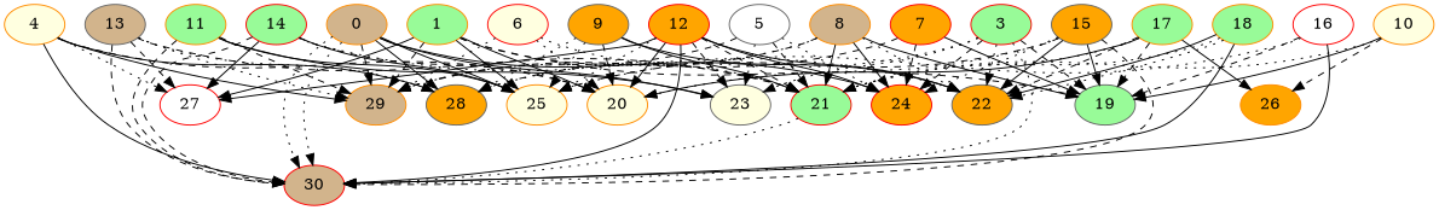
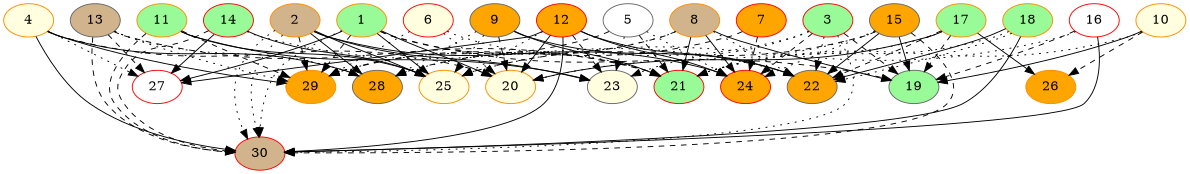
  digraph {
    node [alpha=0.06 color=darkorange fillcolor=palegreen style=filled]
    edge [style=solid]
    1 [alpha=0.14 expect_size=15349760]
    19 [alpha=0.09 color=gray40 expect_size=26782720]
    20 [alpha=0.11 expect_size=25850880 fillcolor=lightyellow]
    21 [alpha=0.18 color=red expect_size=40940544]
    25 [alpha=0.19 expect_size=7924736 fillcolor=lightyellow]
    27 [alpha=0.01 color=red expect_size=25355264 fillcolor=white]
-   29 [alpha=0.18 expect_size=47134720 fillcolor=tan]
+   29 [alpha=0.18 expect_size=47134720 fillcolor=orange]
    30 [alpha=0.00 color=red expect_size=21947392 fillcolor=tan]
-   2 [alpha=0.17 expect_size=35116032 fillcolor=tan label=0]
+   2 [alpha=0.17 expect_size=35116032 fillcolor=tan]
    23 [alpha=0.14 color=gray40 expect_size=26587136 fillcolor=lightyellow]
    24 [alpha=0.05 color=red expect_size=36467712 fillcolor=orange]
    28 [alpha=0.20 color=gray40 expect_size=29541376 fillcolor=orange]
    3 [alpha=0.11 color=red expect_size=49185792]
    22 [alpha=0.17 color=gray40 expect_size=8748032 fillcolor=orange]
    4 [expect_size=35878912 fillcolor=lightyellow]
    5 [color=gray40 expect_size=13743104 fillcolor=white]
    6 [alpha=0.05 color=red expect_size=29216768 fillcolor=lightyellow]
    7 [alpha=0.09 color=red expect_size=36471808 fillcolor=orange]
    8 [alpha=0.01 expect_size=8370176 fillcolor=tan]
    9 [alpha=0.20 color=gray40 expect_size=50428928 fillcolor=orange]
    10 [expect_size=15013888 fillcolor=lightyellow]
    26 [alpha=0.03 expect_size=21694464 fillcolor=orange]
    11 [expect_size=6693888]
    12 [alpha=0.08 color=red expect_size=39240704 fillcolor=orange]
    13 [alpha=0.04 color=gray40 expect_size=31619072 fillcolor=tan]
    14 [alpha=0.08 color=red expect_size=9318400]
    15 [color=gray40 expect_size=23197696 fillcolor=orange]
    16 [alpha=0.02 color=red expect_size=37910528 fillcolor=white]
    17 [alpha=0.02 expect_size=50682880]
    18 [alpha=0.07 expect_size=25050112]
    1 -> 19 [style=dashed]
    1 -> 20
    1 -> 21 [style=dashed]
    1 -> 25
    1 -> 27
    1 -> 29 [style=dashed]
-   21 -> 30 [style=dotted]
+   1 -> 30 [style=dotted]
    2 -> 25
    2 -> 29 [style=dashed]
    2 -> 30 [style=dotted]
    2 -> 30 [style=dotted]
    2 -> 23
    2 -> 24
    2 -> 28
    3 -> 19 [style=dashed]
    3 -> 30 [style=dotted]
    3 -> 23 [style=dotted]
    3 -> 24 [style=dashed]
    3 -> 28 [style=dotted]
    3 -> 22 [style=dotted]
    4 -> 20 [style=dashed]
    4 -> 27 [style=dotted]
    4 -> 29
    4 -> 30
    4 -> 28
    5 -> 21 [style=dashed]
    5 -> 29 [style=dashed]
    5 -> 23 [style=dotted]
    5 -> 24 [style=dotted]
    6 -> 20 [style=dotted]
    6 -> 21 [style=dotted]
    6 -> 29 [style=dotted]
-   7 -> 19
    7 -> 29 [style=dashed]
    7 -> 24 [style=dashed]
    8 -> 19
    8 -> 21
    8 -> 29 [style=dotted]
    8 -> 24
    8 -> 28 [style=dashed]
    8 -> 22 [style=dotted]
    9 -> 20 [style=dashed]
    9 -> 21
    9 -> 25 [style=dotted]
    9 -> 28 [style=dotted]
    9 -> 22
    10 -> 19
    10 -> 21 [style=dotted]
    10 -> 26 [style=dashed]
    11 -> 25
    11 -> 29 [style=dashed]
    11 -> 30 [style=dashed]
    11 -> 23
    12 -> 20
-   12 -> 21 [style=dashed]
    12 -> 25 [style=dotted]
    12 -> 27
    12 -> 30
    12 -> 23 [style=dashed]
    12 -> 24
    12 -> 22
    13 -> 21 [style=dashed]
    13 -> 27 [style=dashed]
    13 -> 29 [style=dotted]
    13 -> 30 [style=dashed]
    13 -> 28 [style=dotted]
-   14 -> 20 [style=dashed]
    14 -> 25
    14 -> 27
    14 -> 30 [style=dashed]
    14 -> 22 [style=dotted]
    15 -> 19
    15 -> 20 [style=dotted]
    15 -> 25 [style=dashed]
    15 -> 30 [style=dashed]
    15 -> 24 [style=dotted]
    15 -> 22
    16 -> 19 [style=dashed]
    16 -> 25 [style=dotted]
    16 -> 30
    17 -> 19 [style=dashed]
    17 -> 20
    17 -> 21 [style=dotted]
    17 -> 22 [style=dashed]
    17 -> 26
    18 -> 21 [style=dotted]
    18 -> 30
    18 -> 22
    18 -> 22 [style=dotted]
  }
